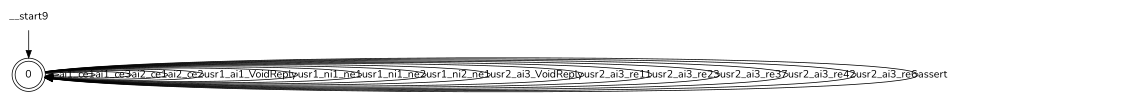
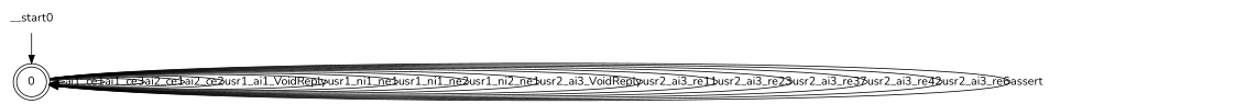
  digraph {
    fontname=Nunito
    node [fontname=Nunito]
    edge [fontname=Nunito]
    n1 [label=0 shape=doublecircle]
-   __start0 [shape=none label=__start9]
+   __start0 [shape=none]
    n1 -> n1 [label=ai1_ce1]
    n1 -> n1 [label=ai1_ce3]
    n1 -> n1 [label=ai2_ce1]
    n1 -> n1 [label=ai2_ce2]
    n1 -> n1 [label=usr1_ai1_VoidReply]
    n1 -> n1 [label=usr1_ni1_ne1]
    n1 -> n1 [label=usr1_ni1_ne2]
    n1 -> n1 [label=usr1_ni2_ne1]
    n1 -> n1 [label=usr2_ai3_VoidReply]
    n1 -> n1 [label=usr2_ai3_re11]
    n1 -> n1 [label=usr2_ai3_re23]
    n1 -> n1 [label=usr2_ai3_re37]
    n1 -> n1 [label=usr2_ai3_re42]
    n1 -> n1 [label=usr2_ai3_re6]
    n1 -> n1 [label=assert]
    __start0 -> n1
  }
